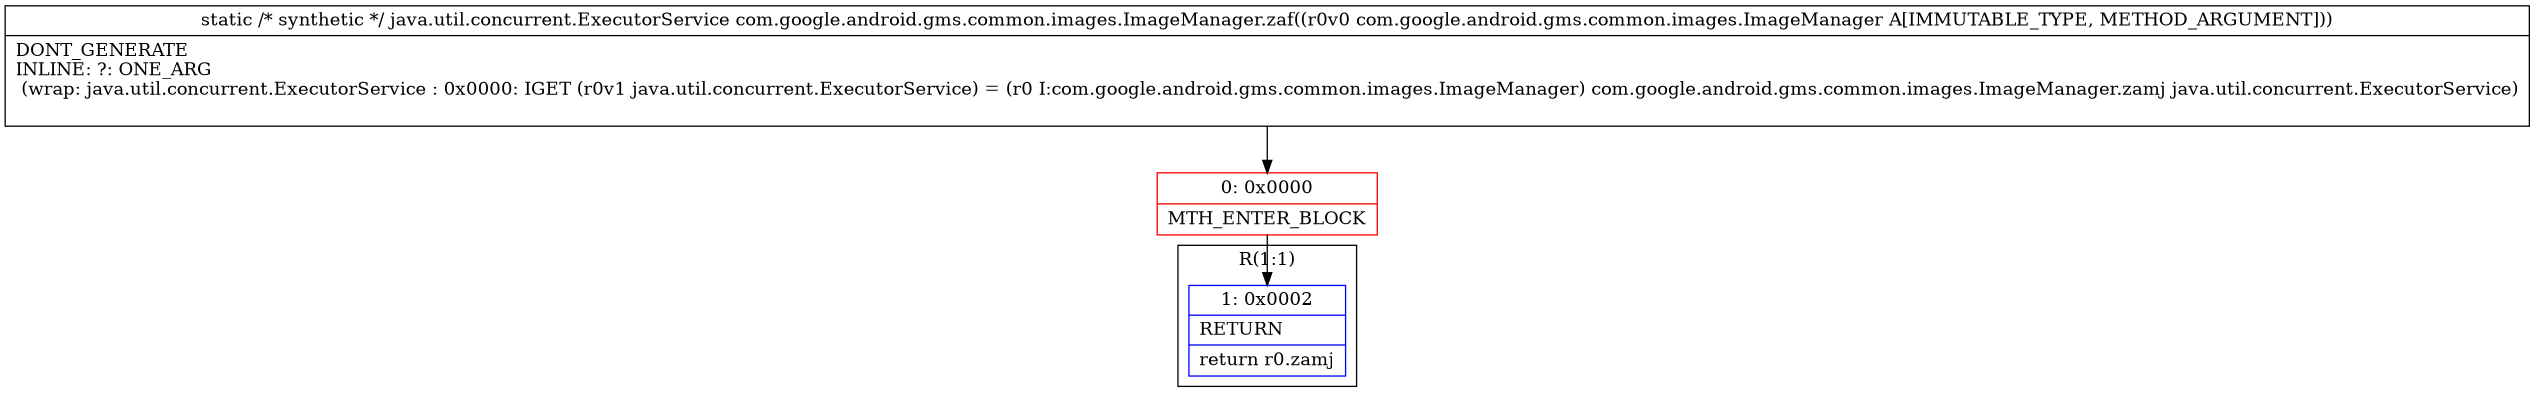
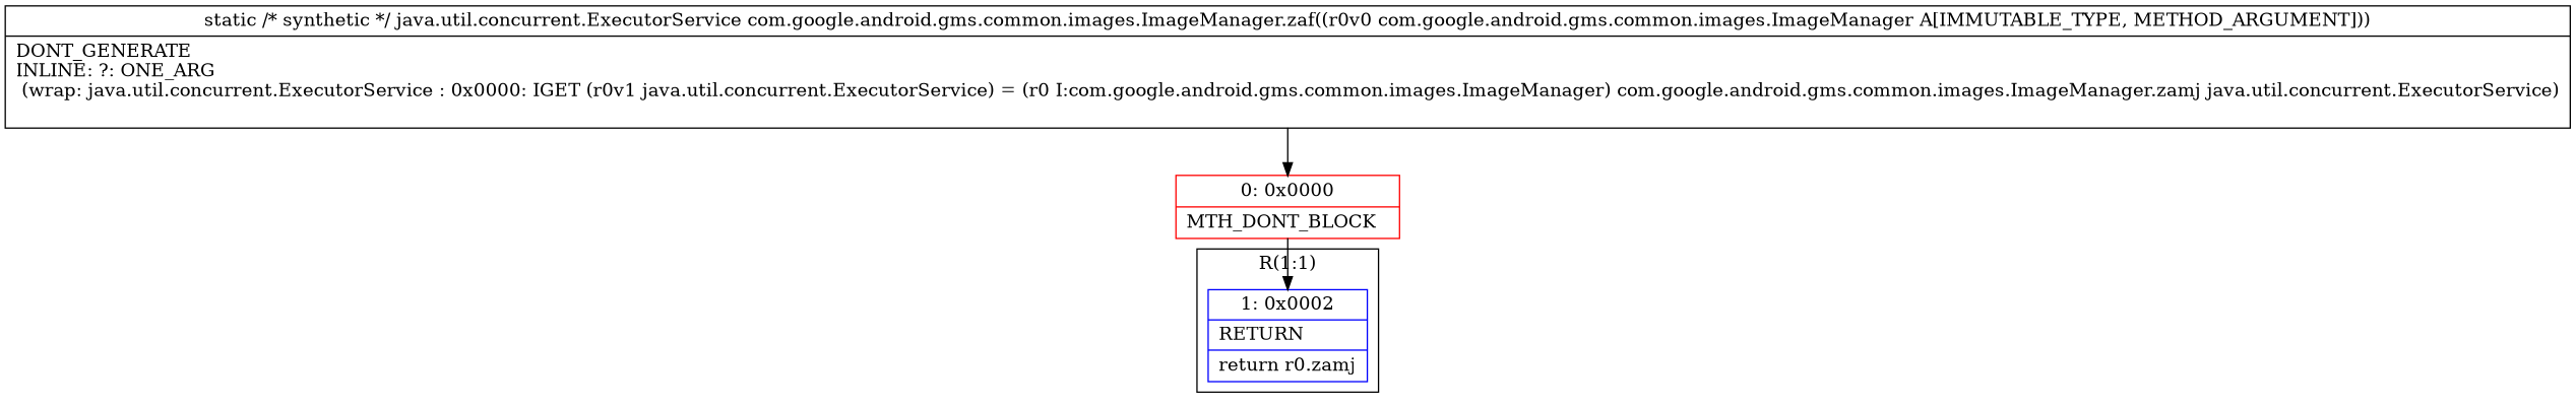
  digraph {
    node [shape=record]
    n1 [color=blue label="{1\:\ 0x0002|RETURN\l|return r0.zamj\l}"]
-   n2 [color=red label="{0\:\ 0x0000|MTH_ENTER_BLOCK\l}"]
+   n2 [color=red label="{0\:\ 0x0000|MTH_DONT_BLOCK\l}"]
    n3 [label="{static \/* synthetic *\/ java.util.concurrent.ExecutorService com.google.android.gms.common.images.ImageManager.zaf((r0v0 com.google.android.gms.common.images.ImageManager A[IMMUTABLE_TYPE, METHOD_ARGUMENT]))  | DONT_GENERATE\lINLINE: ?: ONE_ARG  \l  (wrap: java.util.concurrent.ExecutorService : 0x0000: IGET  (r0v1 java.util.concurrent.ExecutorService) = (r0 I:com.google.android.gms.common.images.ImageManager) com.google.android.gms.common.images.ImageManager.zamj java.util.concurrent.ExecutorService)\l\l}"]
    subgraph cluster_1 {
      label="R(1:1)"
      n1
    }
    n2 -> n1
    n3 -> n2
  }
